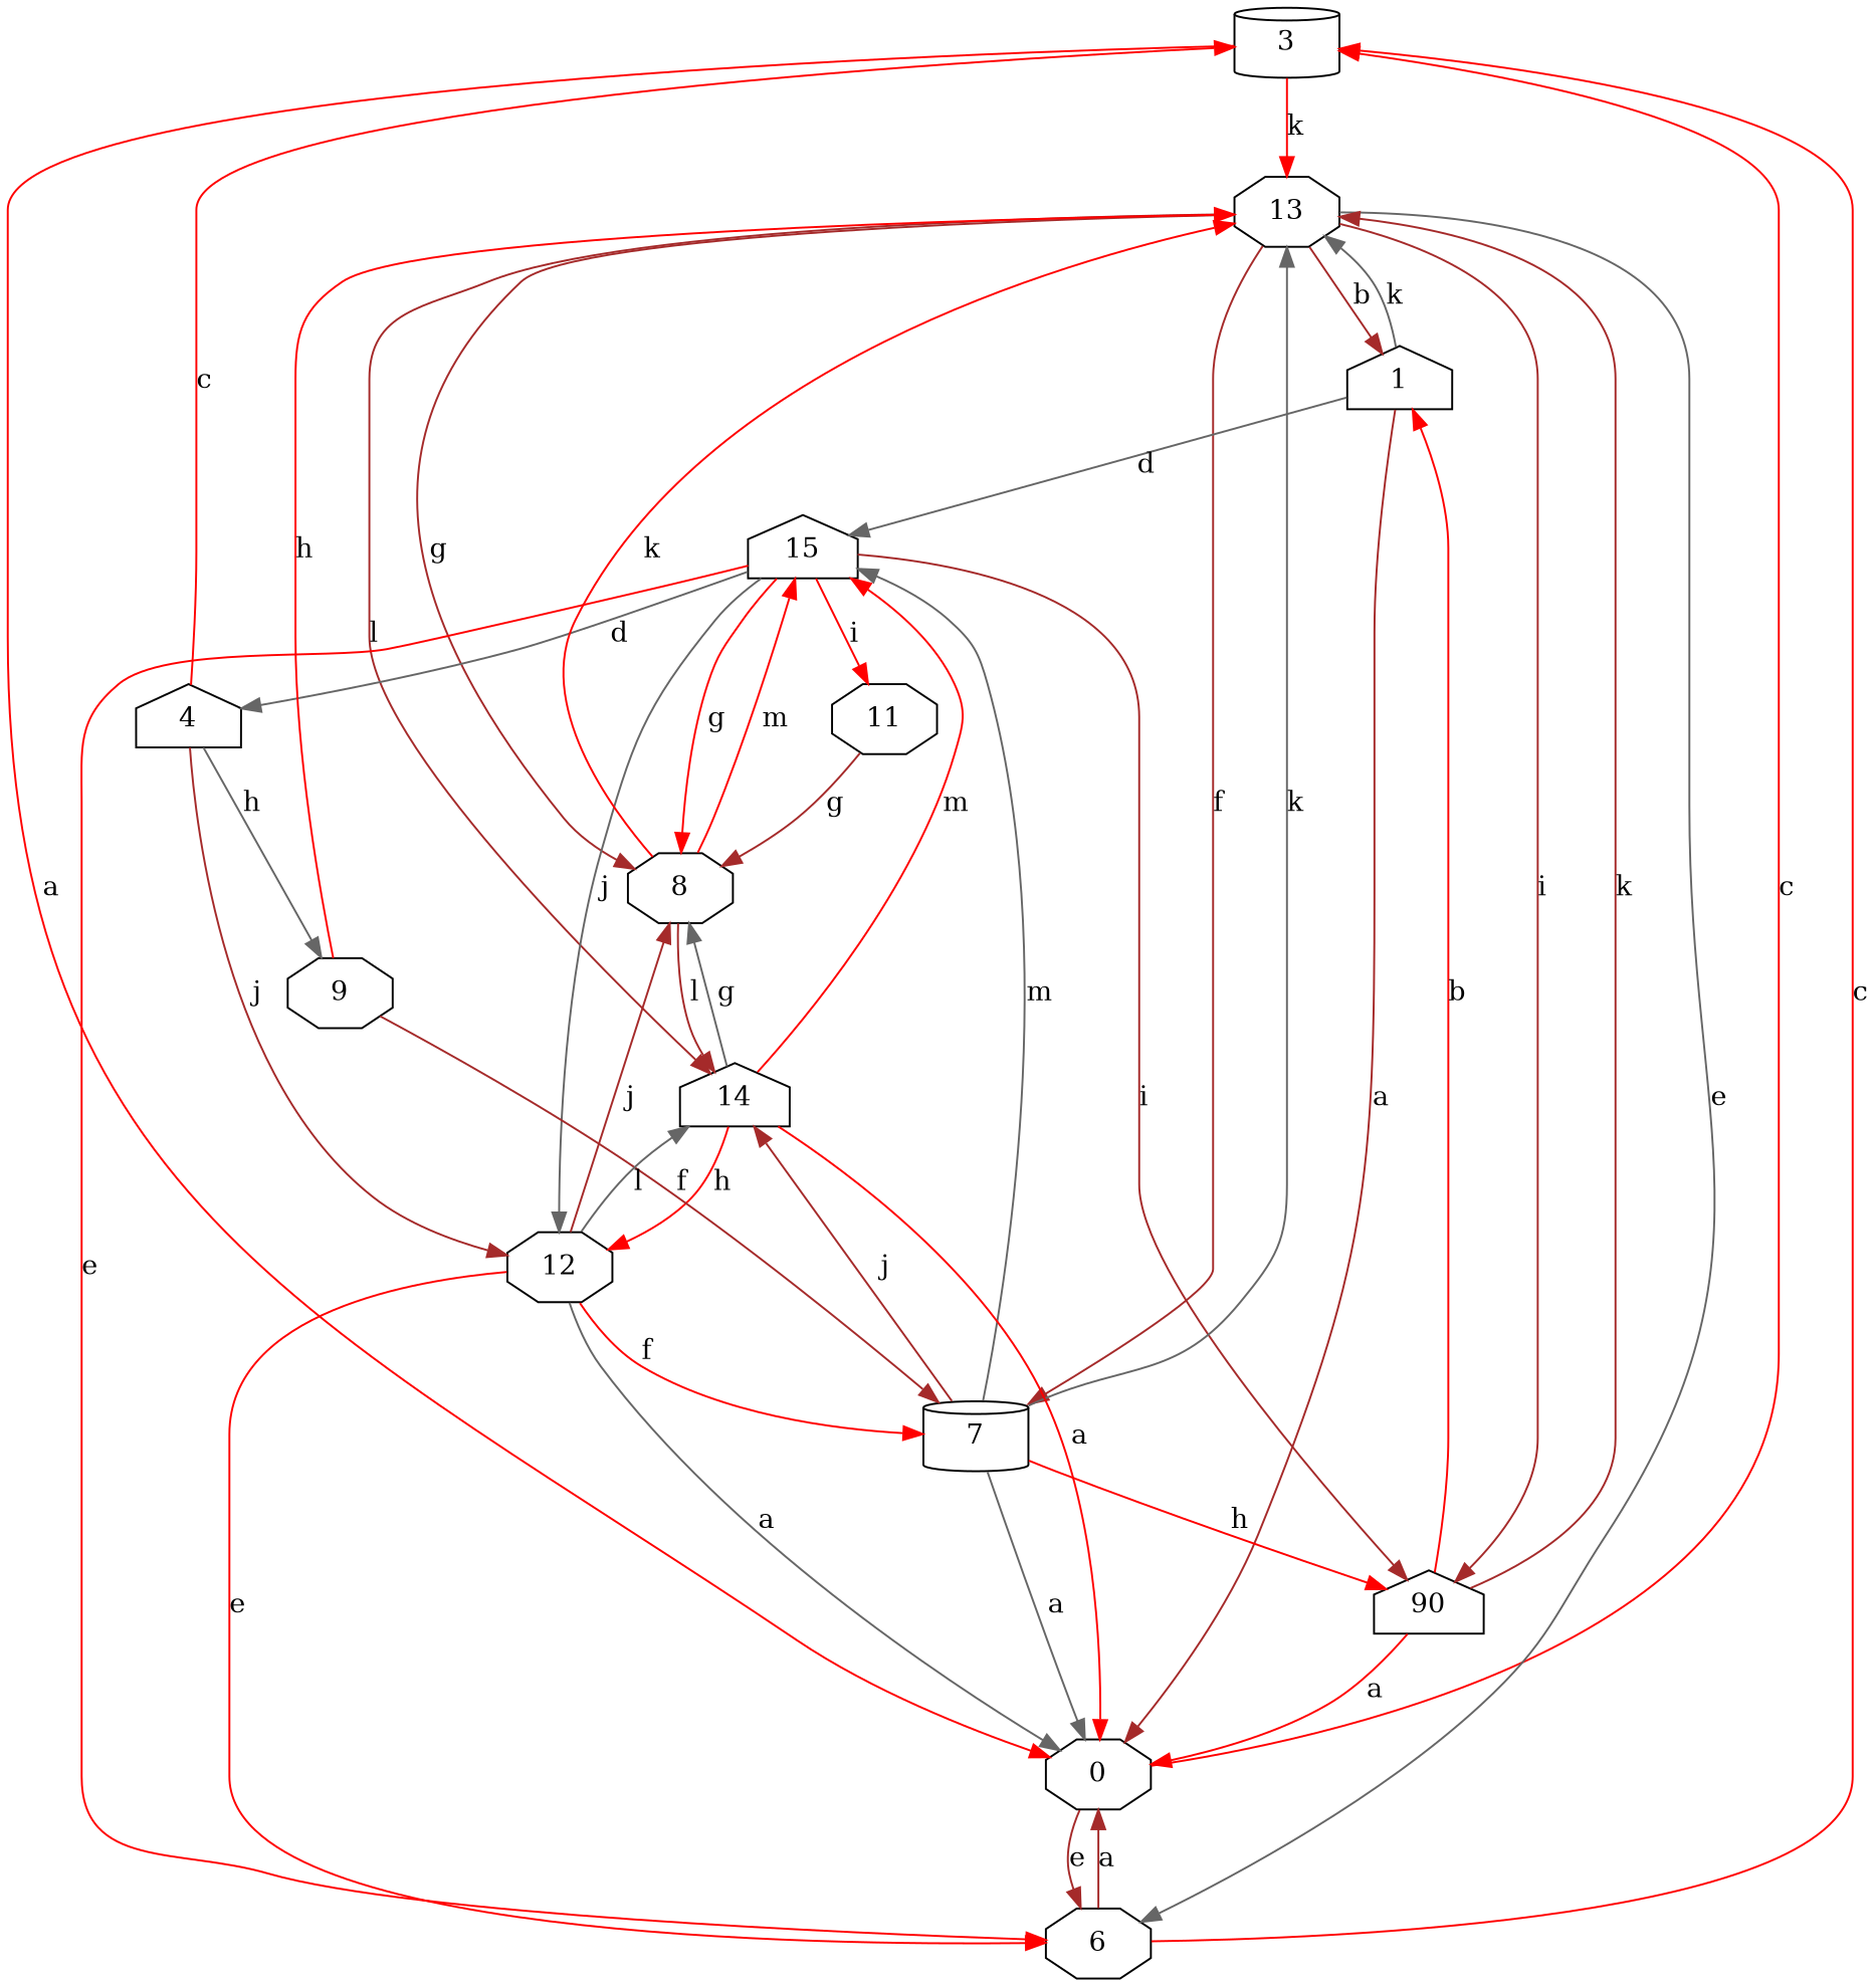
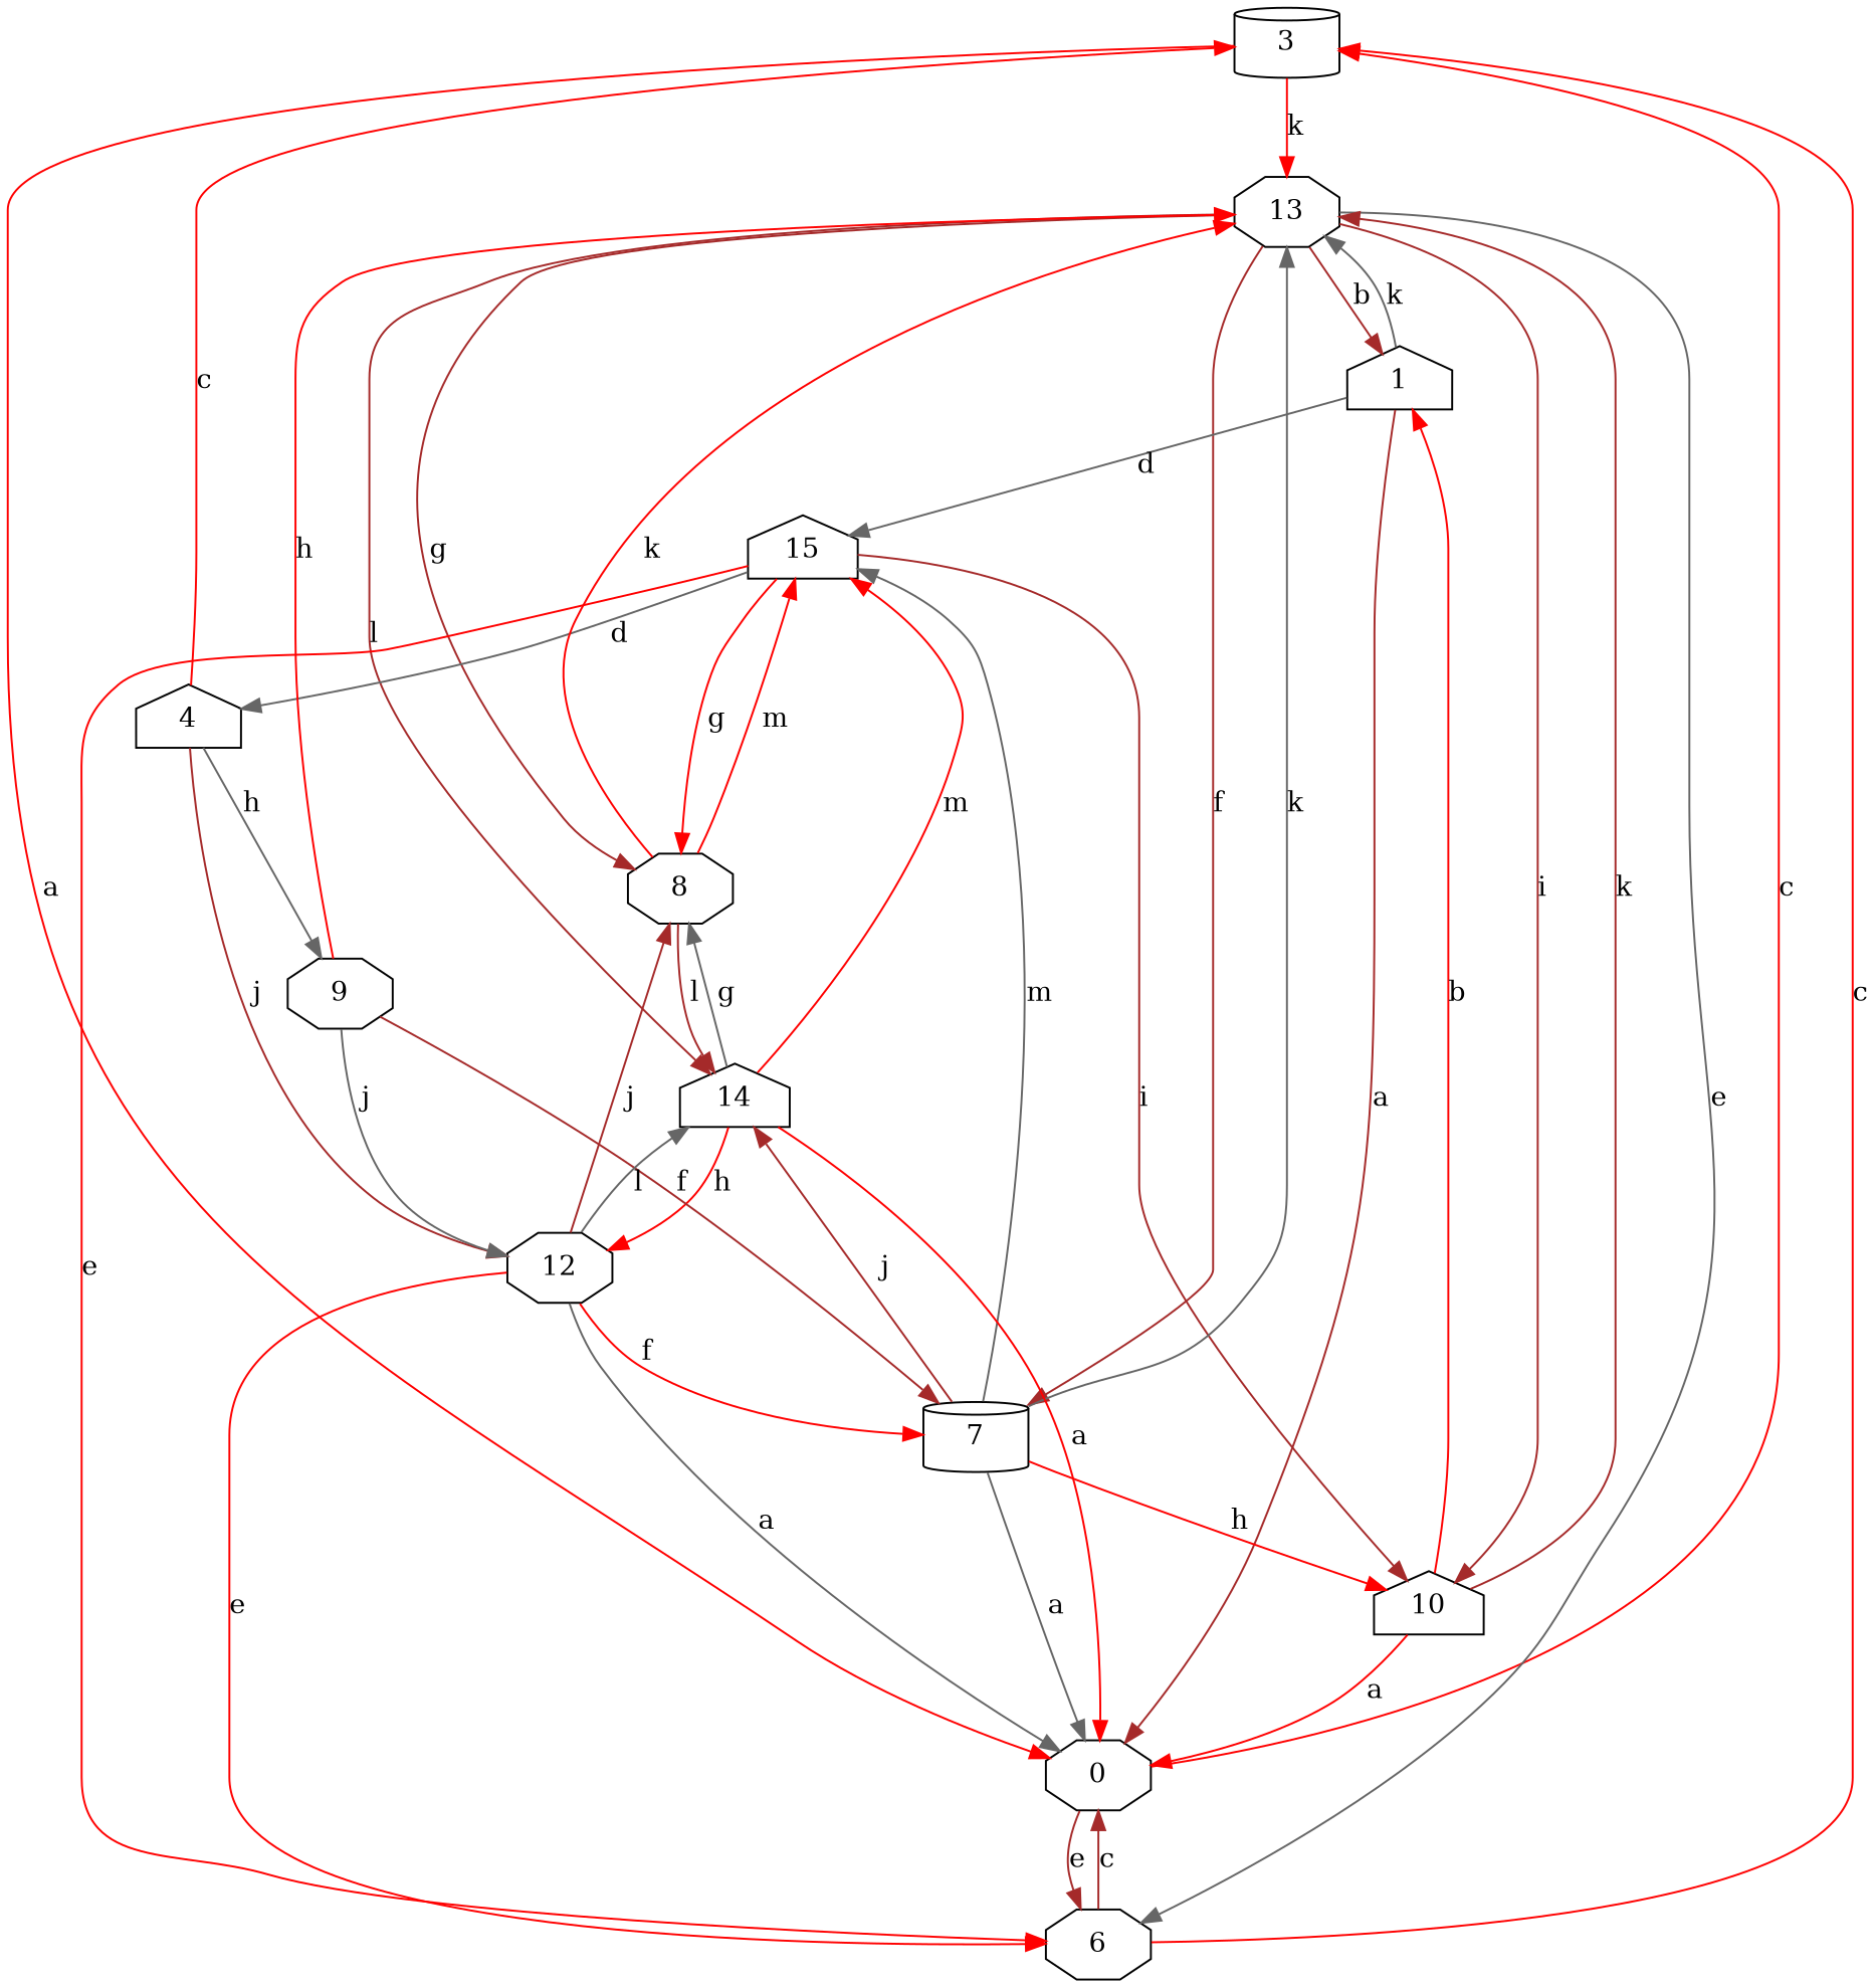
  strict digraph {
    node [shape=octagon]
    edge [color=red]
    3 [shape=cylinder]
    0
    6
    13
    1 [shape=house]
    15 [shape=house]
    7 [shape=cylinder]
-   10 [shape=house label=90]
+   10 [shape=house]
    14 [shape=house]
    8
    4 [shape=house]
-   11
    9
    12
    3 -> 0 [label=a]
    3 -> 13 [label=k]
    0 -> 3 [label=c]
    0 -> 6 [color=brown label=e]
    6 -> 3 [label=c]
-   6 -> 0 [color=brown label=a]
+   6 -> 0 [color=brown label=c]
    13 -> 6 [color=gray40 label=e]
    13 -> 1 [color=brown label=b]
    13 -> 7 [color=brown label=f]
    13 -> 10 [color=brown label=i]
    13 -> 14 [color=brown label=l]
    13 -> 8 [color=brown label=g]
    1 -> 0 [color=brown label=a]
    1 -> 13 [color=gray40 label=k]
    1 -> 15 [color=gray40 label=d]
    15 -> 6 [label=e]
    15 -> 10 [color=brown label=i]
    15 -> 8 [label=g]
    15 -> 4 [color=gray40 label=d]
-   15 -> 11 [label=i]
    7 -> 0 [color=gray40 label=a]
    7 -> 13 [color=gray40 label=k]
    7 -> 15 [color=gray40 label=m]
    7 -> 10 [label=h]
    7 -> 14 [color=brown label=j]
    10 -> 0 [label=a]
    10 -> 13 [color=brown label=k]
    10 -> 1 [label=b]
    14 -> 0 [label=a]
    14 -> 15 [label=m]
    14 -> 8 [color=gray40 label=g]
    14 -> 12 [label=h]
    8 -> 13 [label=k]
    8 -> 15 [label=m]
    8 -> 14 [color=brown label=l]
    4 -> 3 [label=c]
    4 -> 9 [color=gray40 label=h]
    4 -> 12 [color=brown label=j]
-   11 -> 8 [color=brown label=g]
    9 -> 13 [label=h]
    9 -> 7 [color=brown label=f]
-   15 -> 12 [color=gray40 label=j]
+   9 -> 12 [color=gray40 label=j]
    12 -> 0 [color=gray40 label=a]
    12 -> 6 [label=e]
    12 -> 7 [label=f]
    12 -> 14 [color=gray40 label=l]
    12 -> 8 [color=brown label=j]
  }
